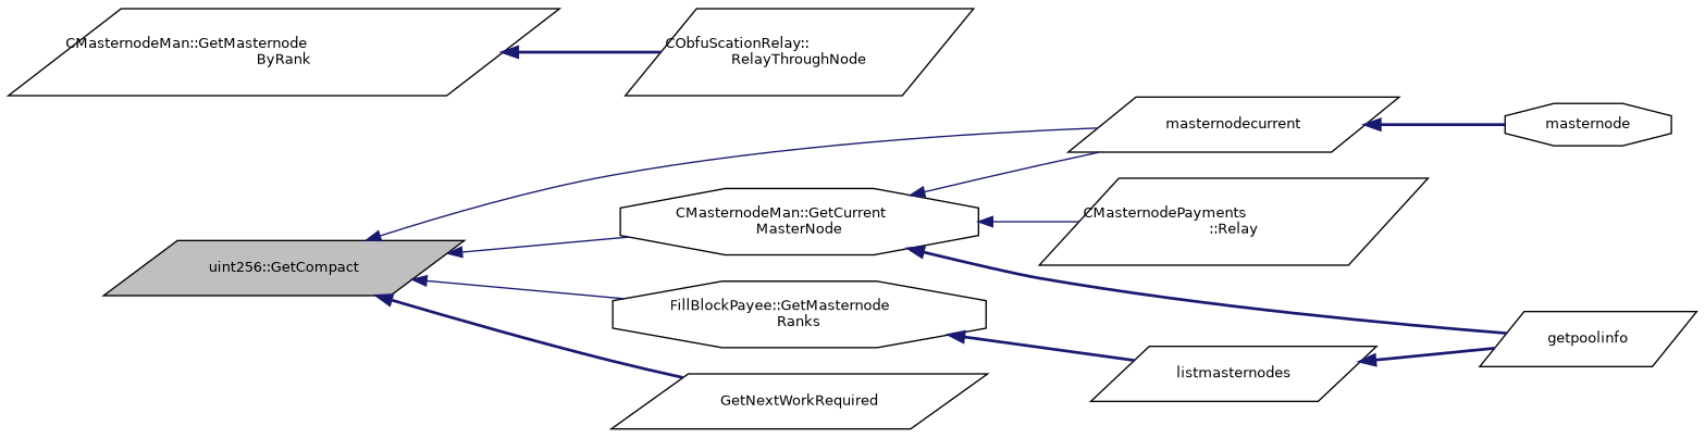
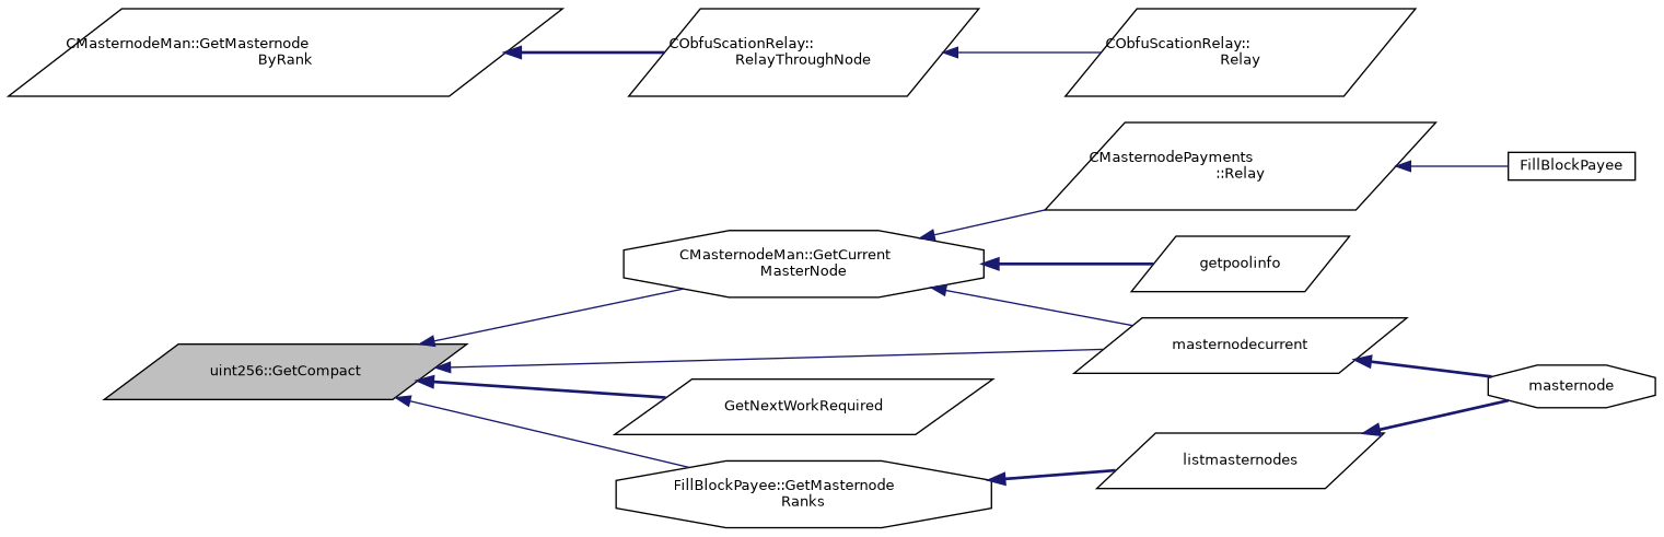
  digraph {
    rankdir=LR
    node [color=black fillcolor=white fontname=Helvetica fontsize=10 shape=parallelogram style=filled]
    edge [color=midnightblue dir=back fontname=Helvetica fontsize=10 labelfontname=Helvetica labelfontsize=10 style=solid]
    n1 [fillcolor=grey75 fontcolor=black height=0.2 label="uint256::GetCompact" width=0.4]
    n2 [height=0.2 label="CMasternodeMan::GetCurrent\lMasterNode" shape=octagon width=0.4]
    n3 [height=0.2 label="FillBlockPayee::GetMasternode\lRanks" shape=octagon width=0.4]
    n4 [height=0.2 label=GetNextWorkRequired width=0.4]
    n5 [height=0.2 label=masternodecurrent width=0.4]
    n6 [height=0.2 label="CMasternodePayments\l::Relay" width=0.4]
    n7 [height=0.2 label=getpoolinfo width=0.4]
    n8 [height=0.2 label=listmasternodes width=0.4]
    n9 [height=0.2 label="CMasternodeMan::GetMasternode\lByRank" width=0.4]
    n10 [height=0.2 label="CObfuScationRelay::\lRelayThroughNode" width=0.4]
+   n11 [height=0.2 label=FillBlockPayee shape=box width=0.4]
    n12 [height=0.2 label=masternode shape=octagon width=0.4]
+   n13 [height=0.2 label="CObfuScationRelay::\lRelay" width=0.4]
    n1 -> n2
    n1 -> n3
    n1 -> n4 [style=bold]
    n1 -> n5
    n2 -> n5
    n2 -> n6
    n2 -> n7 [style=bold]
    n3 -> n8 [style=bold]
    n5 -> n12 [style=bold]
-   n8 -> n7 [style=bold]
+   n6 -> n11
+   n8 -> n12 [style=bold]
    n9 -> n10 [style=bold]
+   n10 -> n13
  }
